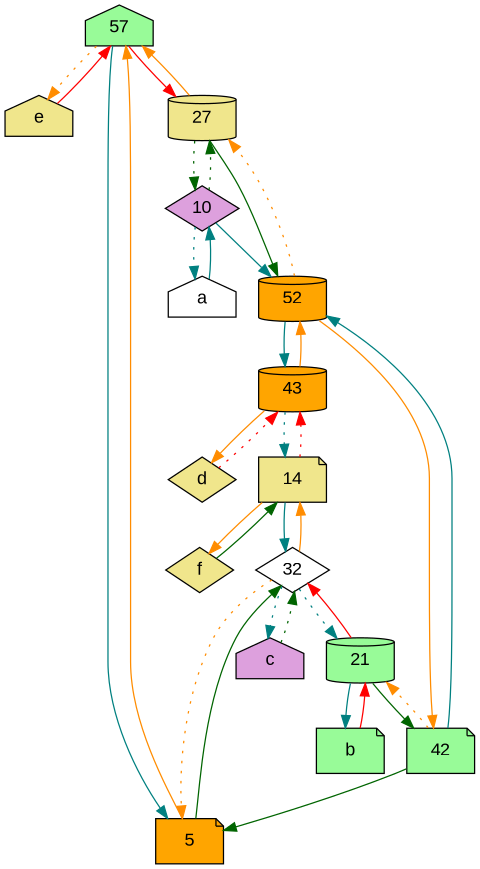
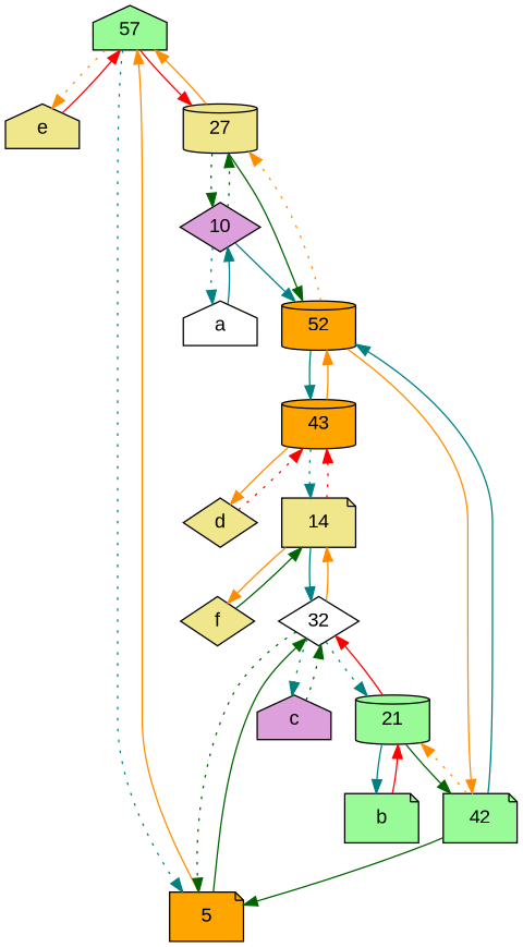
  digraph {
    fontname="Liberation Sans"
    node [fillcolor=khaki fontname="Liberation Sans" shape=house style=filled]
    edge [color=darkorange fontname="Liberation Sans" style=solid]
    57 [fillcolor=palegreen]
    e
    27 [shape=cylinder]
    5 [fillcolor=orange shape=note]
    52 [fillcolor=orange shape=cylinder]
    10 [fillcolor=plum shape=diamond]
    32 [fillcolor=white shape=diamond]
    21 [fillcolor=palegreen shape=cylinder]
    c [fillcolor=plum]
    14 [shape=note]
    b [fillcolor=palegreen shape=note]
    42 [fillcolor=palegreen shape=note]
    f [shape=diamond]
    43 [fillcolor=orange shape=cylinder]
    a [fillcolor=white]
    d [shape=diamond]
    57 -> e [style=dotted]
    57 -> 27 [color=red]
-   57 -> 5 [color=teal]
+   57 -> 5 [color=teal style=dotted]
    e -> 57 [color=red]
    27 -> 57
    27 -> 52 [color=darkgreen]
    27 -> 10 [color=darkgreen style=dotted]
    5 -> 57
    5 -> 32 [color=darkgreen]
    52 -> 27 [style=dotted]
    52 -> 42
    52 -> 43 [color=teal]
    10 -> 27 [color=darkgreen style=dotted]
    10 -> 52 [color=teal]
    10 -> a [color=teal style=dotted]
-   32 -> 5 [style=dotted]
+   32 -> 5 [color=darkgreen style=dotted]
    32 -> 21 [color=teal style=dotted]
    32 -> c [color=teal style=dotted]
    32 -> 14
    21 -> 32 [color=red]
    21 -> b [color=teal]
    21 -> 42 [color=darkgreen]
    c -> 32 [color=darkgreen style=dotted]
    14 -> 32 [color=teal]
    14 -> f
    14 -> 43 [color=red style=dotted]
    b -> 21 [color=red]
    42 -> 5 [color=darkgreen]
    42 -> 52 [color=teal]
    42 -> 21 [style=dotted]
    f -> 14 [color=darkgreen]
    43 -> 52
    43 -> 14 [color=teal style=dotted]
    43 -> d
    a -> 10 [color=teal]
    d -> 43 [color=red style=dotted]
  }
